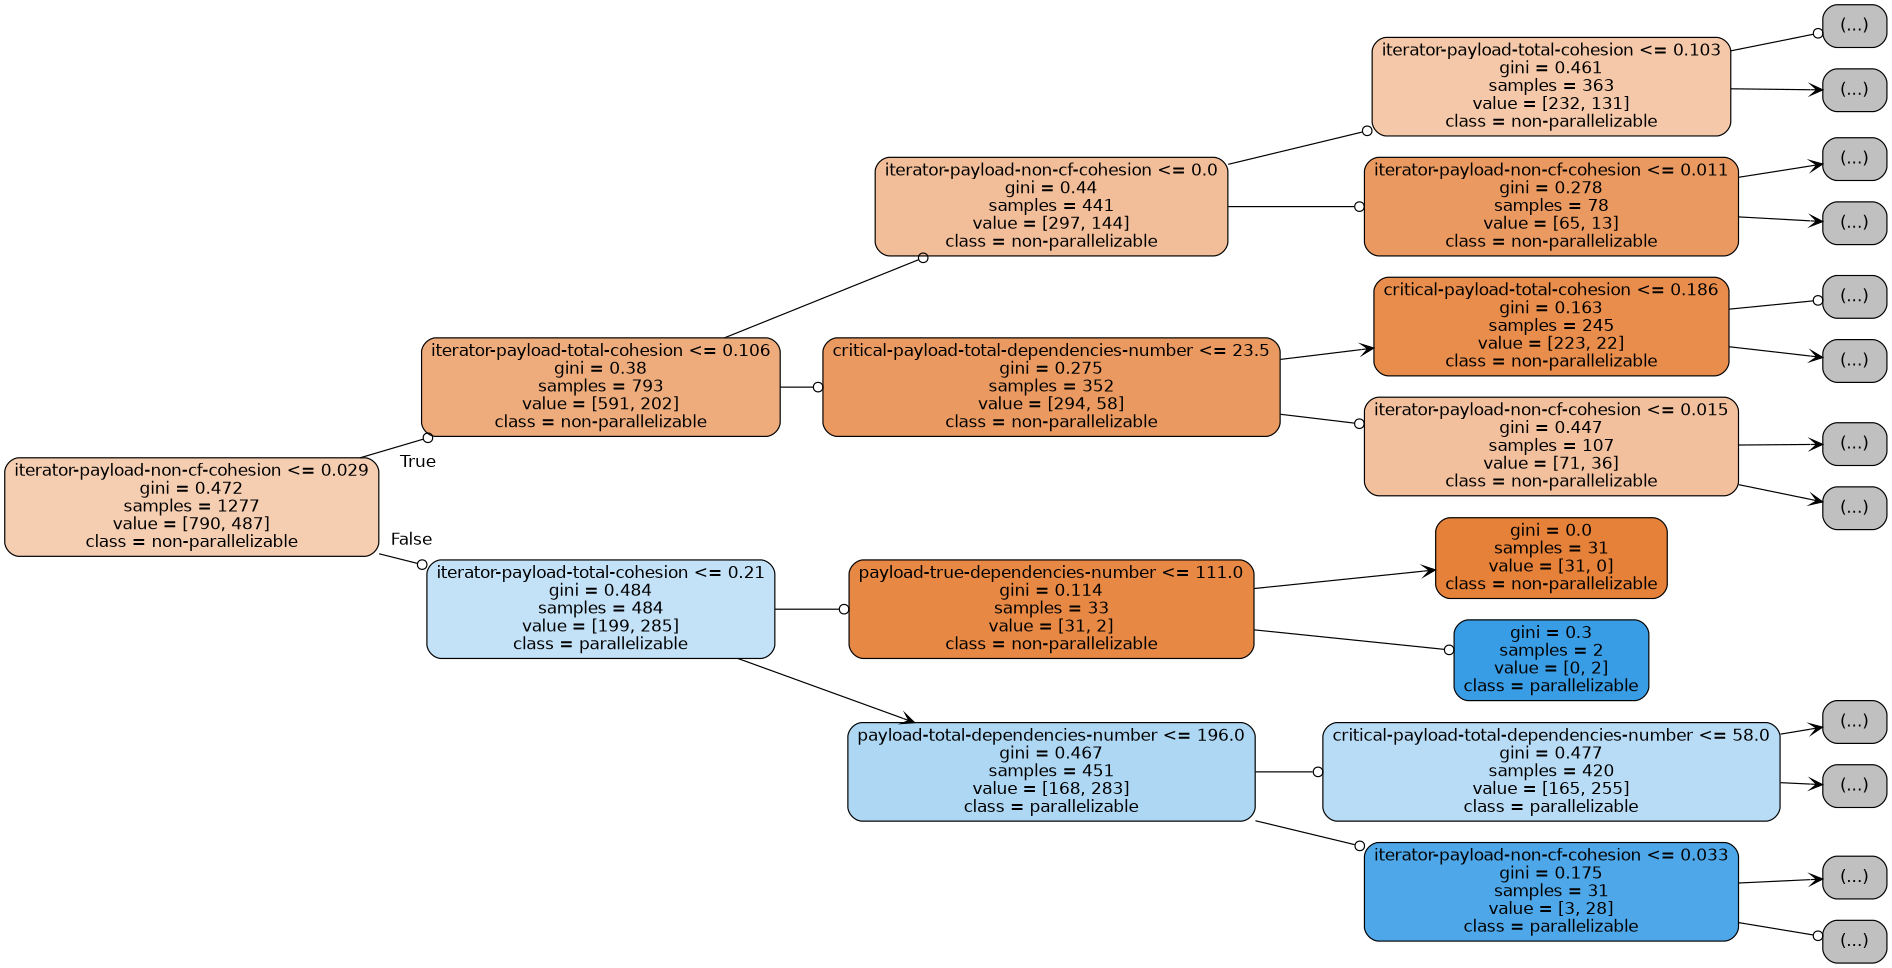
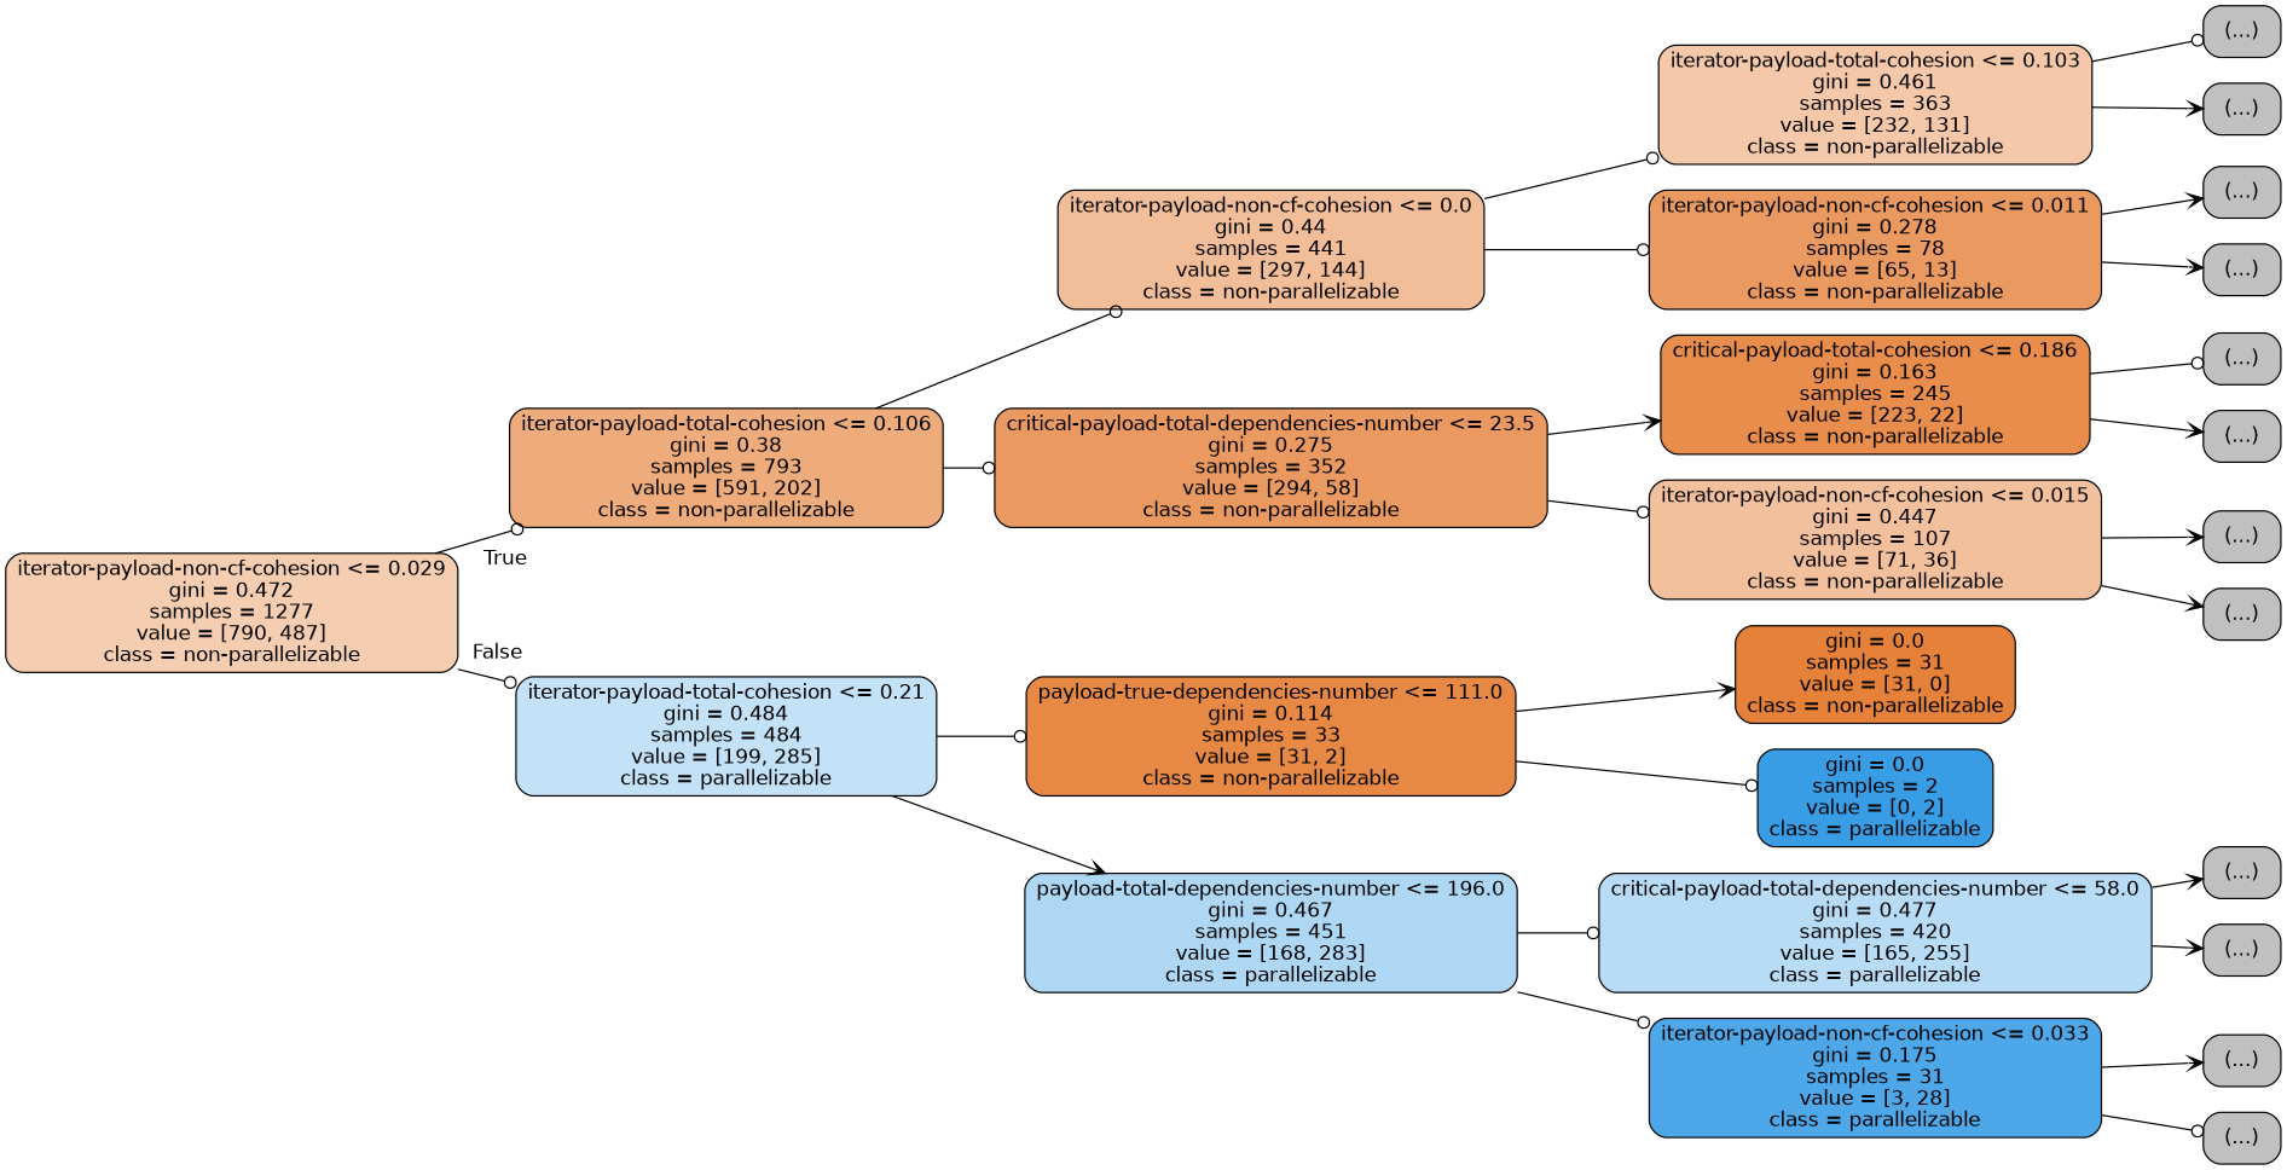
  digraph {
    rankdir=LR
    node [color=black fillcolor="#C0C0C0" fontname=helvetica shape=box style="filled, rounded"]
    edge [fontname=helvetica arrowhead=odot]
    n1 [fillcolor="#e5813962" label="iterator-payload-non-cf-cohesion <= 0.029\ngini = 0.472\nsamples = 1277\nvalue = [790, 487]\nclass = non-parallelizable"]
    n2 [fillcolor="#e58139a8" label="iterator-payload-total-cohesion <= 0.106\ngini = 0.38\nsamples = 793\nvalue = [591, 202]\nclass = non-parallelizable"]
    n3 [fillcolor="#399de54d" label="iterator-payload-total-cohesion <= 0.21\ngini = 0.484\nsamples = 484\nvalue = [199, 285]\nclass = parallelizable"]
    n4 [fillcolor="#e5813983" label="iterator-payload-non-cf-cohesion <= 0.0\ngini = 0.44\nsamples = 441\nvalue = [297, 144]\nclass = non-parallelizable"]
    n5 [fillcolor="#e58139cd" label="critical-payload-total-dependencies-number <= 23.5\ngini = 0.275\nsamples = 352\nvalue = [294, 58]\nclass = non-parallelizable"]
    n6 [fillcolor="#e581396f" label="iterator-payload-total-cohesion <= 0.103\ngini = 0.461\nsamples = 363\nvalue = [232, 131]\nclass = non-parallelizable"]
    n7 [fillcolor="#e58139cc" label="iterator-payload-non-cf-cohesion <= 0.011\ngini = 0.278\nsamples = 78\nvalue = [65, 13]\nclass = non-parallelizable"]
    n8 [label="(...)"]
    n9 [label="(...)"]
    n10 [label="(...)"]
    n11 [label="(...)"]
    n12 [fillcolor="#e58139e6" label="critical-payload-total-cohesion <= 0.186\ngini = 0.163\nsamples = 245\nvalue = [223, 22]\nclass = non-parallelizable"]
    n13 [fillcolor="#e581397e" label="iterator-payload-non-cf-cohesion <= 0.015\ngini = 0.447\nsamples = 107\nvalue = [71, 36]\nclass = non-parallelizable"]
    n14 [label="(...)"]
    n15 [label="(...)"]
    n16 [label="(...)"]
    n17 [label="(...)"]
    n18 [fillcolor="#e58139ef" label="payload-true-dependencies-number <= 111.0\ngini = 0.114\nsamples = 33\nvalue = [31, 2]\nclass = non-parallelizable"]
    n19 [fillcolor="#399de568" label="payload-total-dependencies-number <= 196.0\ngini = 0.467\nsamples = 451\nvalue = [168, 283]\nclass = parallelizable"]
    n20 [fillcolor="#e58139ff" label="gini = 0.0\nsamples = 31\nvalue = [31, 0]\nclass = non-parallelizable"]
-   n21 [fillcolor="#399de5ff" label="gini = 0.3\nsamples = 2\nvalue = [0, 2]\nclass = parallelizable"]
+   n21 [fillcolor="#399de5ff" label="gini = 0.0\nsamples = 2\nvalue = [0, 2]\nclass = parallelizable"]
    n22 [fillcolor="#399de55a" label="critical-payload-total-dependencies-number <= 58.0\ngini = 0.477\nsamples = 420\nvalue = [165, 255]\nclass = parallelizable"]
    n23 [fillcolor="#399de5e4" label="iterator-payload-non-cf-cohesion <= 0.033\ngini = 0.175\nsamples = 31\nvalue = [3, 28]\nclass = parallelizable"]
    n24 [label="(...)"]
    n25 [label="(...)"]
    n26 [label="(...)"]
    n27 [label="(...)"]
    n1 -> n2 [headlabel=True labelangle=45 labeldistance=2.5]
    n1 -> n3 [headlabel=False labelangle=-45 labeldistance=2.5]
    n2 -> n4
    n2 -> n5
    n3 -> n18
    n3 -> n19 [arrowhead=vee]
    n4 -> n6
    n4 -> n7
    n5 -> n12 [arrowhead=vee]
    n5 -> n13
    n6 -> n8
    n6 -> n9 [arrowhead=vee]
    n7 -> n10 [arrowhead=vee]
    n7 -> n11 [arrowhead=vee]
    n12 -> n14
    n12 -> n15 [arrowhead=vee]
    n13 -> n16 [arrowhead=vee]
    n13 -> n17 [arrowhead=vee]
    n18 -> n20 [arrowhead=vee]
    n18 -> n21
    n19 -> n22
    n19 -> n23
    n22 -> n24 [arrowhead=vee]
    n22 -> n25 [arrowhead=vee]
    n23 -> n26 [arrowhead=vee]
    n23 -> n27
  }
